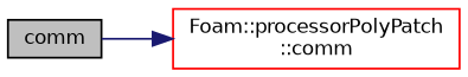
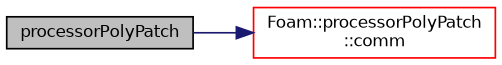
  digraph {
    rankdir=LR
    node [fontname=Helvetica fontsize=10 shape=record]
-   n1 [color=black fillcolor=grey75 fontcolor=black height=0.2 label=comm style=filled width=0.4]
+   n1 [color=black fillcolor=grey75 fontcolor=black height=0.2 label=processorPolyPatch style=filled width=0.4]
    n2 [color=red height=0.2 label="Foam::processorPolyPatch\l::comm" width=0.4]
    n1 -> n2 [color=midnightblue fontname=Helvetica fontsize=10 labelfontname=Helvetica labelfontsize=10 style=solid]
  }
